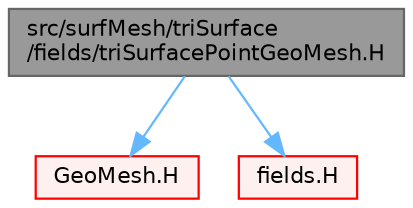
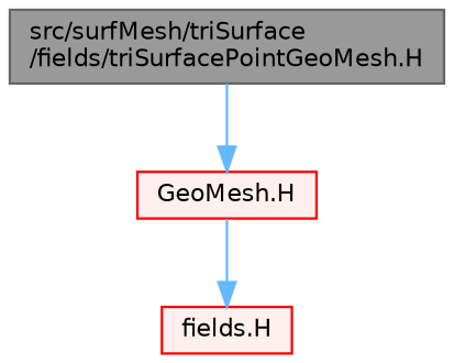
  digraph {
    node [color=red fillcolor="#FFF0F0" fontname=Helvetica fontsize=10 shape=box style=filled]
    edge [color=steelblue1 fontname=Helvetica fontsize=10 labelfontname=Helvetica labelfontsize=10 style=solid]
    n1 [color=gray40 fillcolor=grey60 fontcolor=black height=0.2 label="src/surfMesh/triSurface\l/fields/triSurfacePointGeoMesh.H" width=0.4]
    n2 [height=0.2 label="GeoMesh.H" width=0.4]
    n3 [height=0.2 label="fields.H" width=0.4]
    n1 -> n2
-   n1 -> n3
+   n2 -> n3
  }
